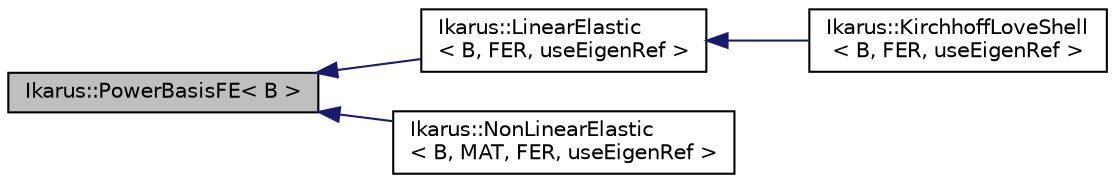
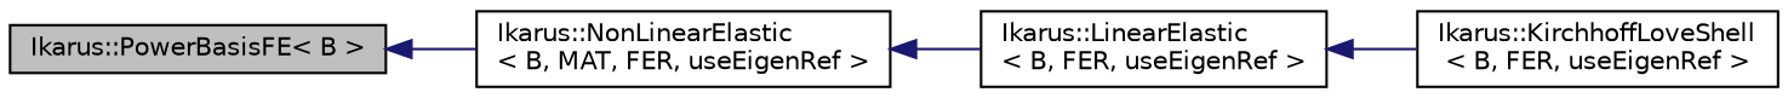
  digraph {
    rankdir=LR
    node [color=black fillcolor=white fontname=Helvetica fontsize=10 shape=record style=filled]
    edge [color=midnightblue dir=back fontname=Helvetica fontsize=10 labelfontname=Helvetica labelfontsize=10 style=solid]
    n1 [fillcolor=grey75 fontcolor=black height=0.2 label="Ikarus::PowerBasisFE\< B \>" width=0.4]
    n2 [height=0.2 label="Ikarus::LinearElastic\l\< B, FER, useEigenRef \>" width=0.4]
    n3 [height=0.2 label="Ikarus::NonLinearElastic\l\< B, MAT, FER, useEigenRef \>" width=0.4]
    n4 [height=0.2 label="Ikarus::KirchhoffLoveShell\l\< B, FER, useEigenRef \>" width=0.4]
-   n1 -> n2
+   n3 -> n2
    n1 -> n3
    n2 -> n4
  }
